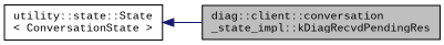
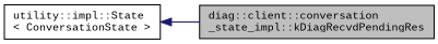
  digraph {
    rankdir=LR
    fontname="Liberation Mono"
    node [color=black fontname="Liberation Mono" fontsize=10 shape=record style=filled]
    n1 [fillcolor=grey75 fontcolor=black height=0.2 label="diag::client::conversation\l_state_impl::kDiagRecvdPendingRes" width=0.4]
-   n2 [fillcolor=white height=0.2 label="utility::state::State\l\< ConversationState \>" width=0.4]
+   n2 [fillcolor=white height=0.2 label="utility::impl::State\l\< ConversationState \>" width=0.4]
    n2 -> n1 [color=midnightblue dir=back fontname="Liberation Mono" fontsize=10 labelfontname=Helvetica labelfontsize=10 style=solid]
  }
